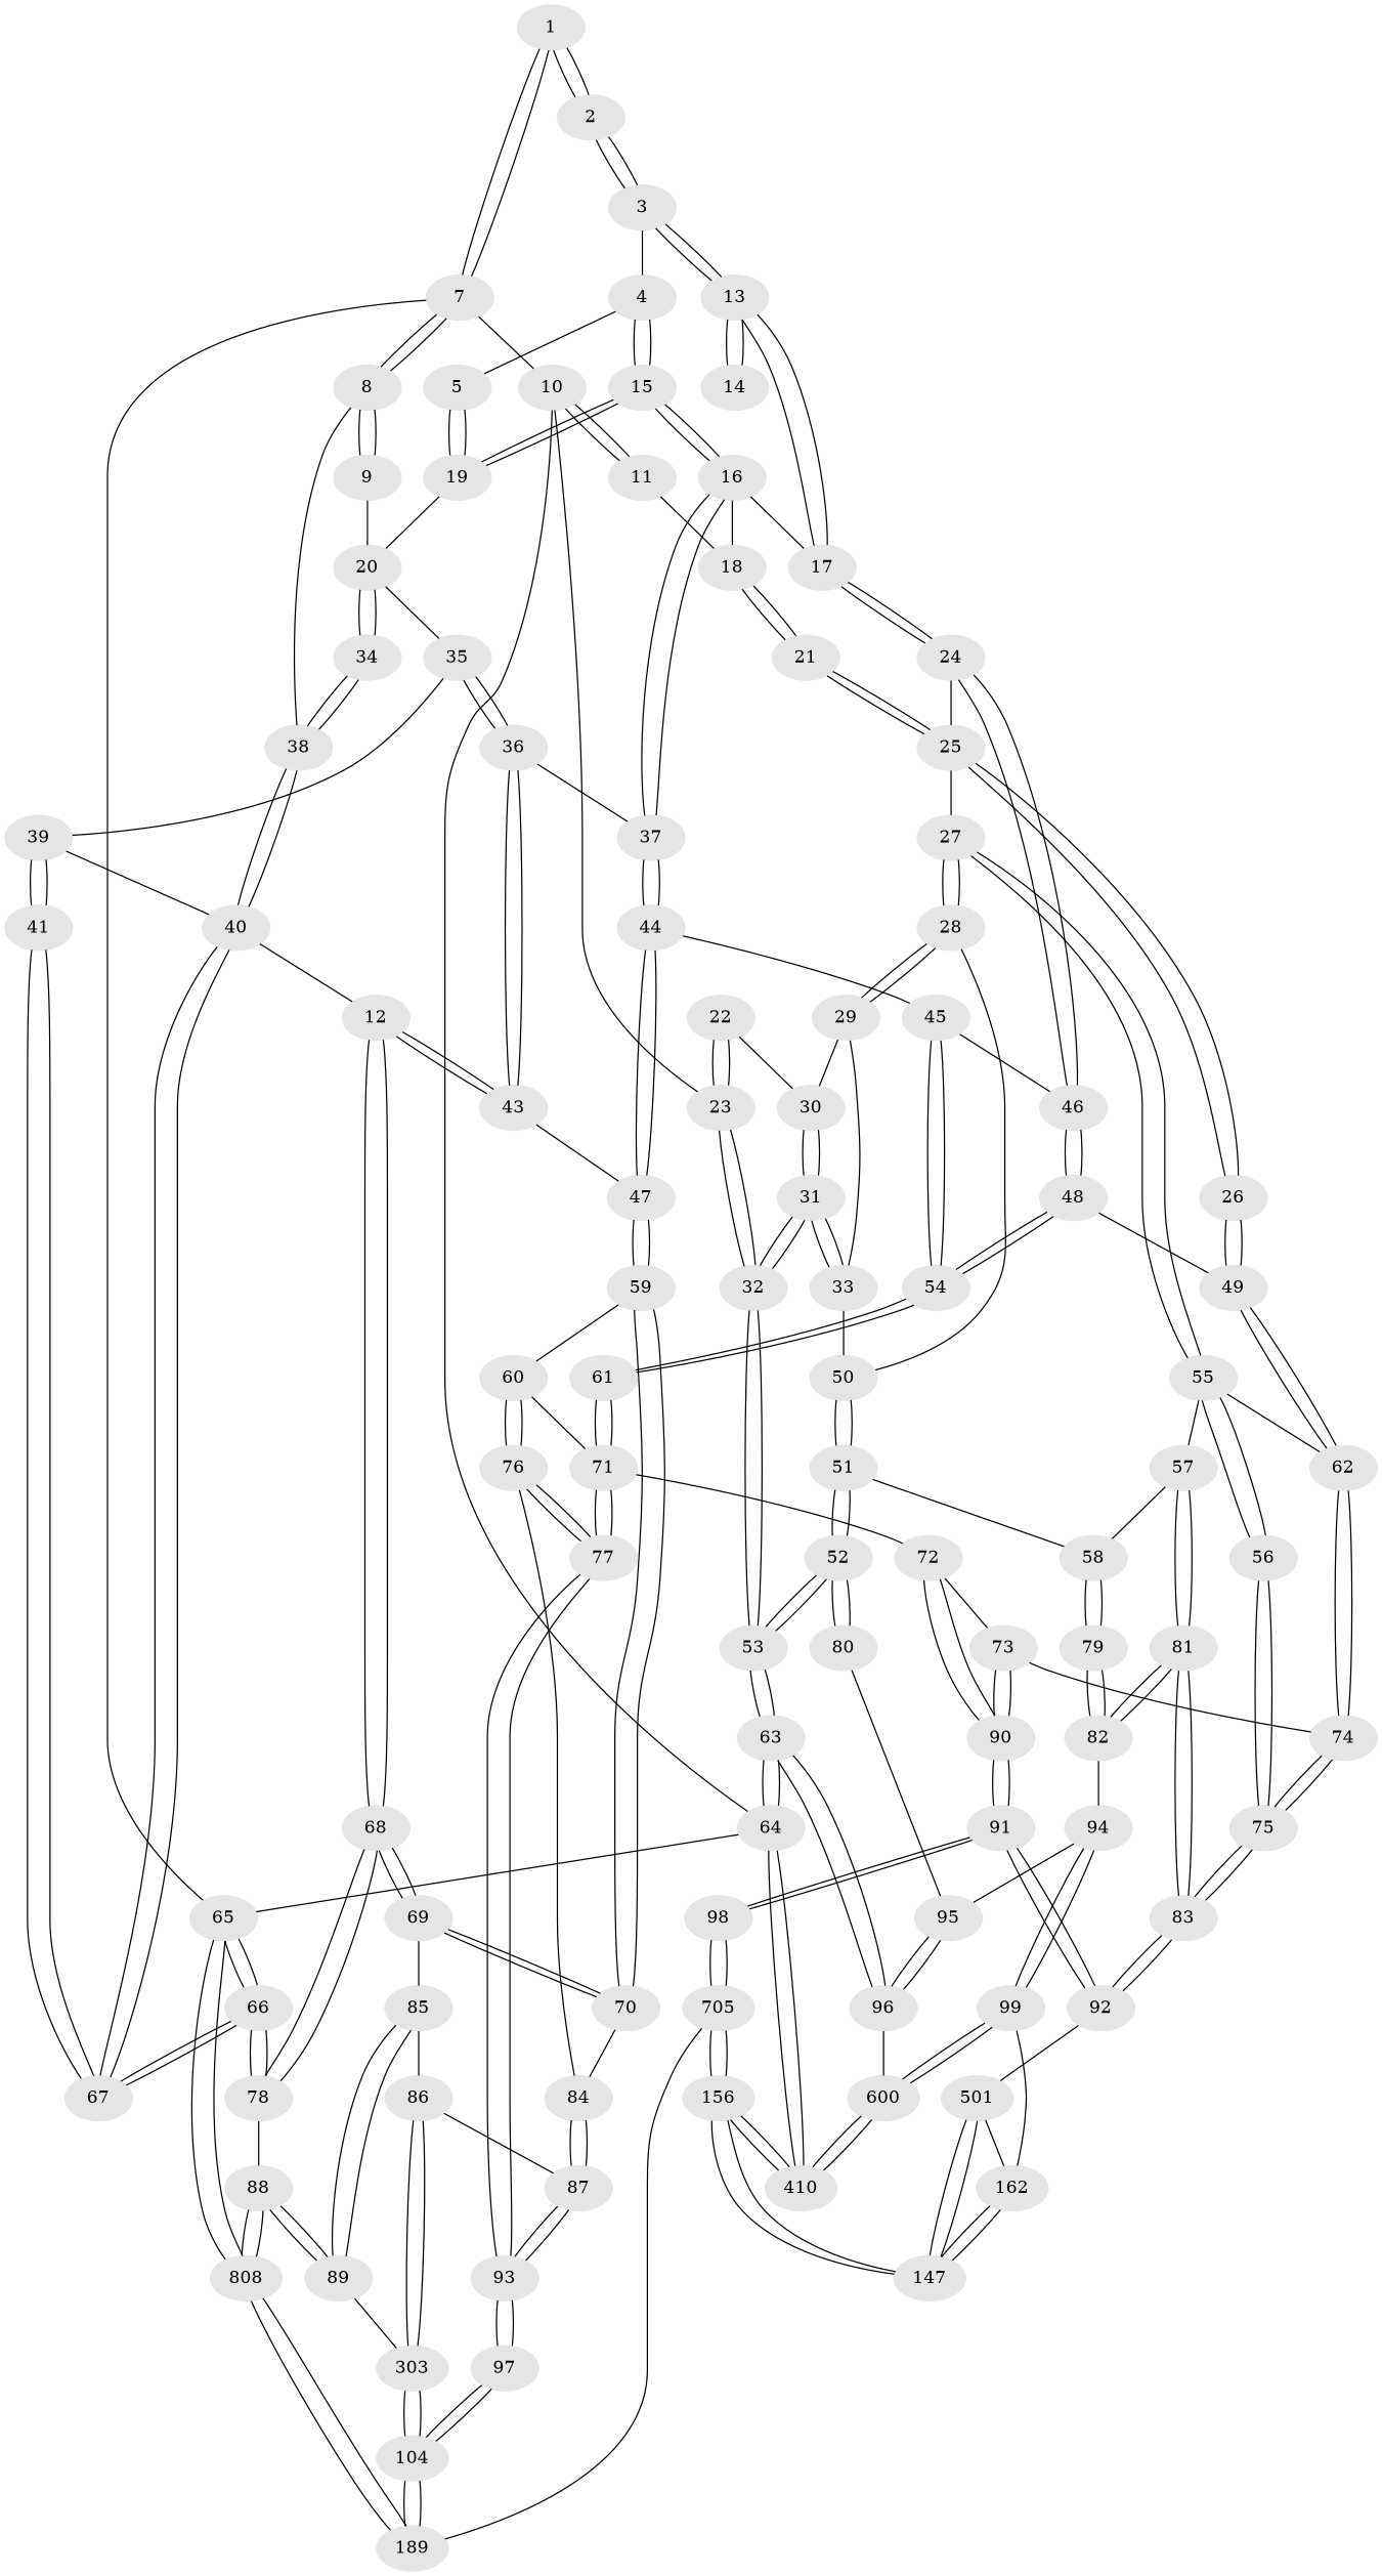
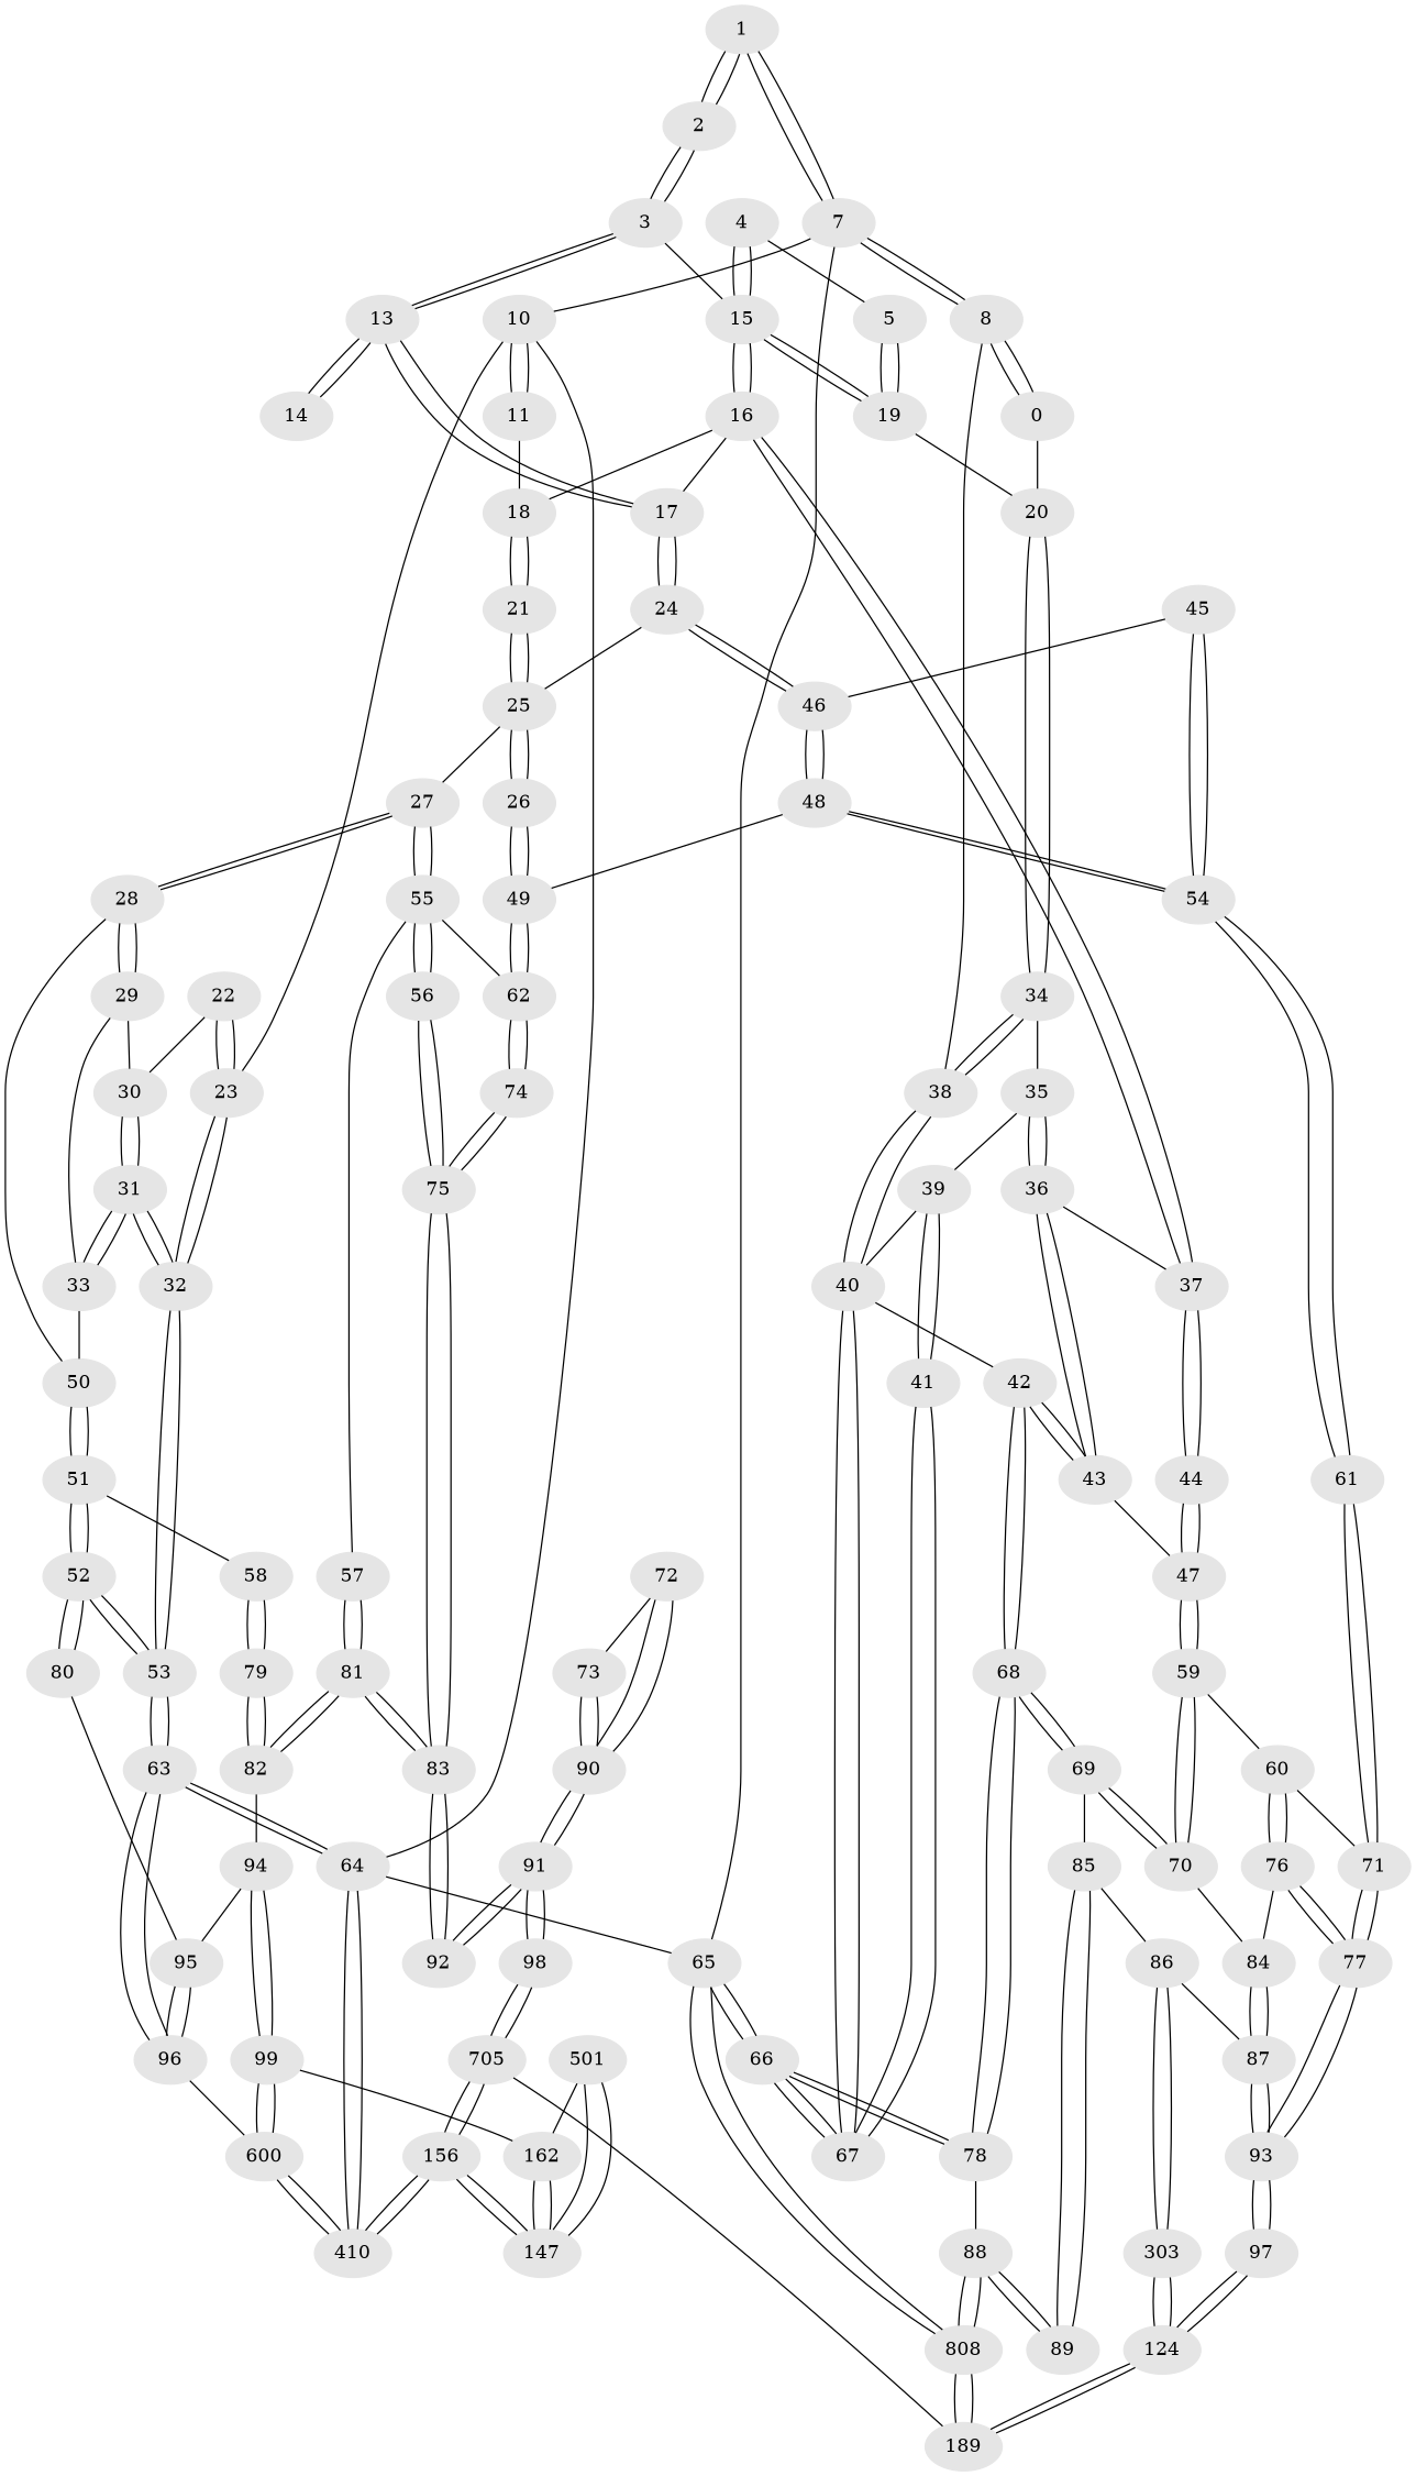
  graph {
    node [color=gray90 style=filled]
    1
    2
    7
    3
    8
    10
    65
    4
    13
    5
    15
    14
    17
    19
    16
    20
-   9
+   9 [label=0]
    38
    11
    23
    64
    66
    n23 [label=808]
    40
    34
    18
    32
    n28 [label=410]
    21
    24
    37
    44
    25
    46
    35
    22
    30
    26
    27
    31
    53
    48
    49
    28
    55
    62
    29
    50
    56
    57
    33
    51
    63
    36
    39
    43
    41
    47
    45
    67
-   42 [label=12]
+   42
    68
    78
    69
    59
    54
    61
    60
    70
    74
    52
    58
    80
    79
    95
    96
    71
    75
    81
    83
    82
    76
    84
    77
    72
    n86 [label=600]
    n87 [label=189]
    88
    85
    86
    89
    87
    73
    90
    93
    91
    92
    97
    94
    99
    n101 [label=501]
    n102 [label=303]
-   104
+   104 [label=124]
    98
    n105 [label=705]
    n106 [label=162]
    n107 [label=147]
    n108 [label=156]
    1 -- 2
    1 -- 2
    1 -- 7
    1 -- 7
    2 -- 3
    2 -- 3
    7 -- 8
    7 -- 8
    7 -- 10
    7 -- 65
-   3 -- 4
+   3 -- 15
    3 -- 13
    3 -- 13
    8 -- 9
    8 -- 9
    8 -- 38
    10 -- 11
    10 -- 11
    10 -- 23
    10 -- 64
    65 -- 66
    65 -- 66
    65 -- n23
    65 -- n23
    4 -- 5
    4 -- 15
    4 -- 15
    13 -- 14
    13 -- 14
    13 -- 17
    13 -- 17
    5 -- 19
    5 -- 19
    15 -- 19
    15 -- 19
    15 -- 16
    15 -- 16
    17 -- 24
    17 -- 24
    19 -- 20
    16 -- 17
    16 -- 18
    16 -- 37
    16 -- 37
    20 -- 34
    20 -- 34
    9 -- 20
    38 -- 40
    38 -- 40
    11 -- 18
    23 -- 32
    23 -- 32
    64 -- 65
    64 -- n28
    64 -- n28
    66 -- 67
    66 -- 67
    66 -- 78
    66 -- 78
    n23 -- n87
    n23 -- n87
    40 -- 67
    40 -- 67
    40 -- 42
    34 -- 38
    34 -- 38
-   20 -- 35
+   34 -- 35
    18 -- 21
    18 -- 21
    32 -- 53
    32 -- 53
    21 -- 25
    21 -- 25
    24 -- 25
    24 -- 46
    24 -- 46
    37 -- 44
    37 -- 44
    44 -- 47
    44 -- 47
-   44 -- 45
    25 -- 26
    25 -- 26
    25 -- 27
    46 -- 48
    46 -- 48
    35 -- 36
    35 -- 36
    35 -- 39
    22 -- 23
    22 -- 23
    22 -- 30
    30 -- 31
    30 -- 31
    26 -- 49
    26 -- 49
    27 -- 28
    27 -- 28
    27 -- 55
    27 -- 55
    31 -- 32
    31 -- 32
    31 -- 33
    31 -- 33
    53 -- 63
    53 -- 63
    48 -- 49
    48 -- 54
    48 -- 54
    49 -- 62
    49 -- 62
    28 -- 29
    28 -- 29
    28 -- 50
    55 -- 62
    55 -- 56
    55 -- 56
    55 -- 57
    62 -- 74
    62 -- 74
    29 -- 30
    29 -- 33
    50 -- 51
    50 -- 51
    56 -- 75
    56 -- 75
-   57 -- 58
    57 -- 81
    57 -- 81
    33 -- 50
    51 -- 52
    51 -- 52
    51 -- 58
    63 -- 64
    63 -- 64
    63 -- 96
    63 -- 96
    36 -- 37
    36 -- 43
    36 -- 43
    39 -- 40
    39 -- 41
    39 -- 41
    43 -- 47
    41 -- 67
    41 -- 67
    47 -- 59
    47 -- 59
    45 -- 46
    45 -- 54
    45 -- 54
    42 -- 43
    42 -- 43
    42 -- 68
    42 -- 68
    68 -- 78
    68 -- 78
    68 -- 69
    68 -- 69
    78 -- 88
    69 -- 70
    69 -- 70
    69 -- 85
    59 -- 60
    59 -- 70
    59 -- 70
    54 -- 61
    54 -- 61
    61 -- 71
    61 -- 71
    60 -- 71
    60 -- 76
    60 -- 76
    70 -- 84
    74 -- 75
    74 -- 75
    52 -- 53
    52 -- 53
    52 -- 80
    52 -- 80
    58 -- 79
    58 -- 79
    80 -- 95
    79 -- 82
    79 -- 82
    95 -- 96
    95 -- 96
    96 -- n86
    71 -- 77
    71 -- 77
-   71 -- 72
    75 -- 83
    75 -- 83
    81 -- 83
    81 -- 83
    81 -- 82
    81 -- 82
    83 -- 92
    83 -- 92
    82 -- 94
    76 -- 84
    76 -- 77
    76 -- 77
    84 -- 87
    84 -- 87
    77 -- 93
    77 -- 93
    72 -- 73
    72 -- 90
    72 -- 90
    n86 -- n28
    n86 -- n28
    88 -- n23
    88 -- n23
    88 -- 89
    88 -- 89
    85 -- 86
    85 -- 89
    85 -- 89
    86 -- 87
    86 -- n102
    86 -- n102
-   89 -- n102
    87 -- 93
    87 -- 93
-   73 -- 74
    73 -- 90
    73 -- 90
    90 -- 91
    90 -- 91
    93 -- 97
    93 -- 97
    91 -- 92
    91 -- 92
    91 -- 98
    91 -- 98
-   92 -- n101
    97 -- 104
    97 -- 104
    94 -- 95
    94 -- 99
    94 -- 99
    99 -- n86
    99 -- n86
    99 -- n106
    n101 -- n106
    n101 -- n107
    n101 -- n107
    n102 -- 104
    n102 -- 104
    104 -- n87
    104 -- n87
    98 -- n105
    98 -- n105
    n105 -- n87
    n105 -- n108
    n105 -- n108
    n106 -- n107
    n106 -- n107
    n108 -- n28
    n108 -- n28
    n108 -- n107
    n108 -- n107
  }
